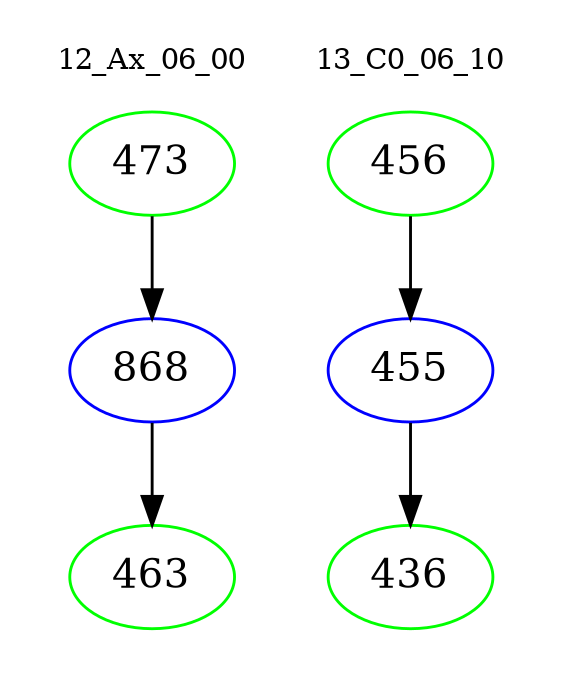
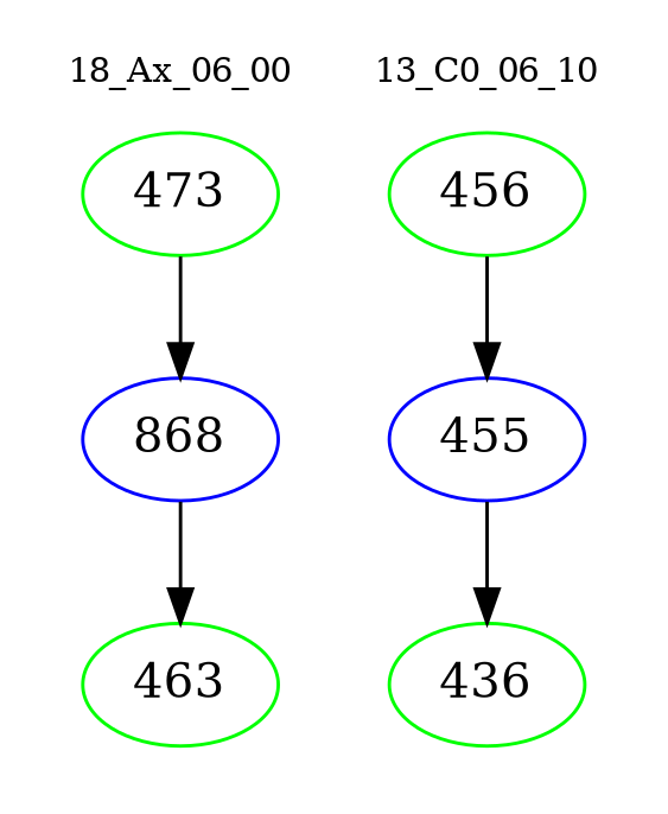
  digraph {
    node [color=green]
    edge [color=black]
    n1 [label=473]
    n2 [color=blue label=868]
    n3 [label=463]
    n4 [label=456]
    n5 [color=blue label=455]
    n6 [label=436]
    subgraph cluster_1 {
      color=white
      fontsize=10
-     label="12_Ax_06_00"
+     label="18_Ax_06_00"
      n1
      n2
      n3
    }
    subgraph cluster_2 {
      color=white
      fontsize=10
      label="13_C0_06_10"
      n4
      n5
      n6
    }
    n1 -> n2
    n2 -> n3
    n4 -> n5
    n5 -> n6
  }
